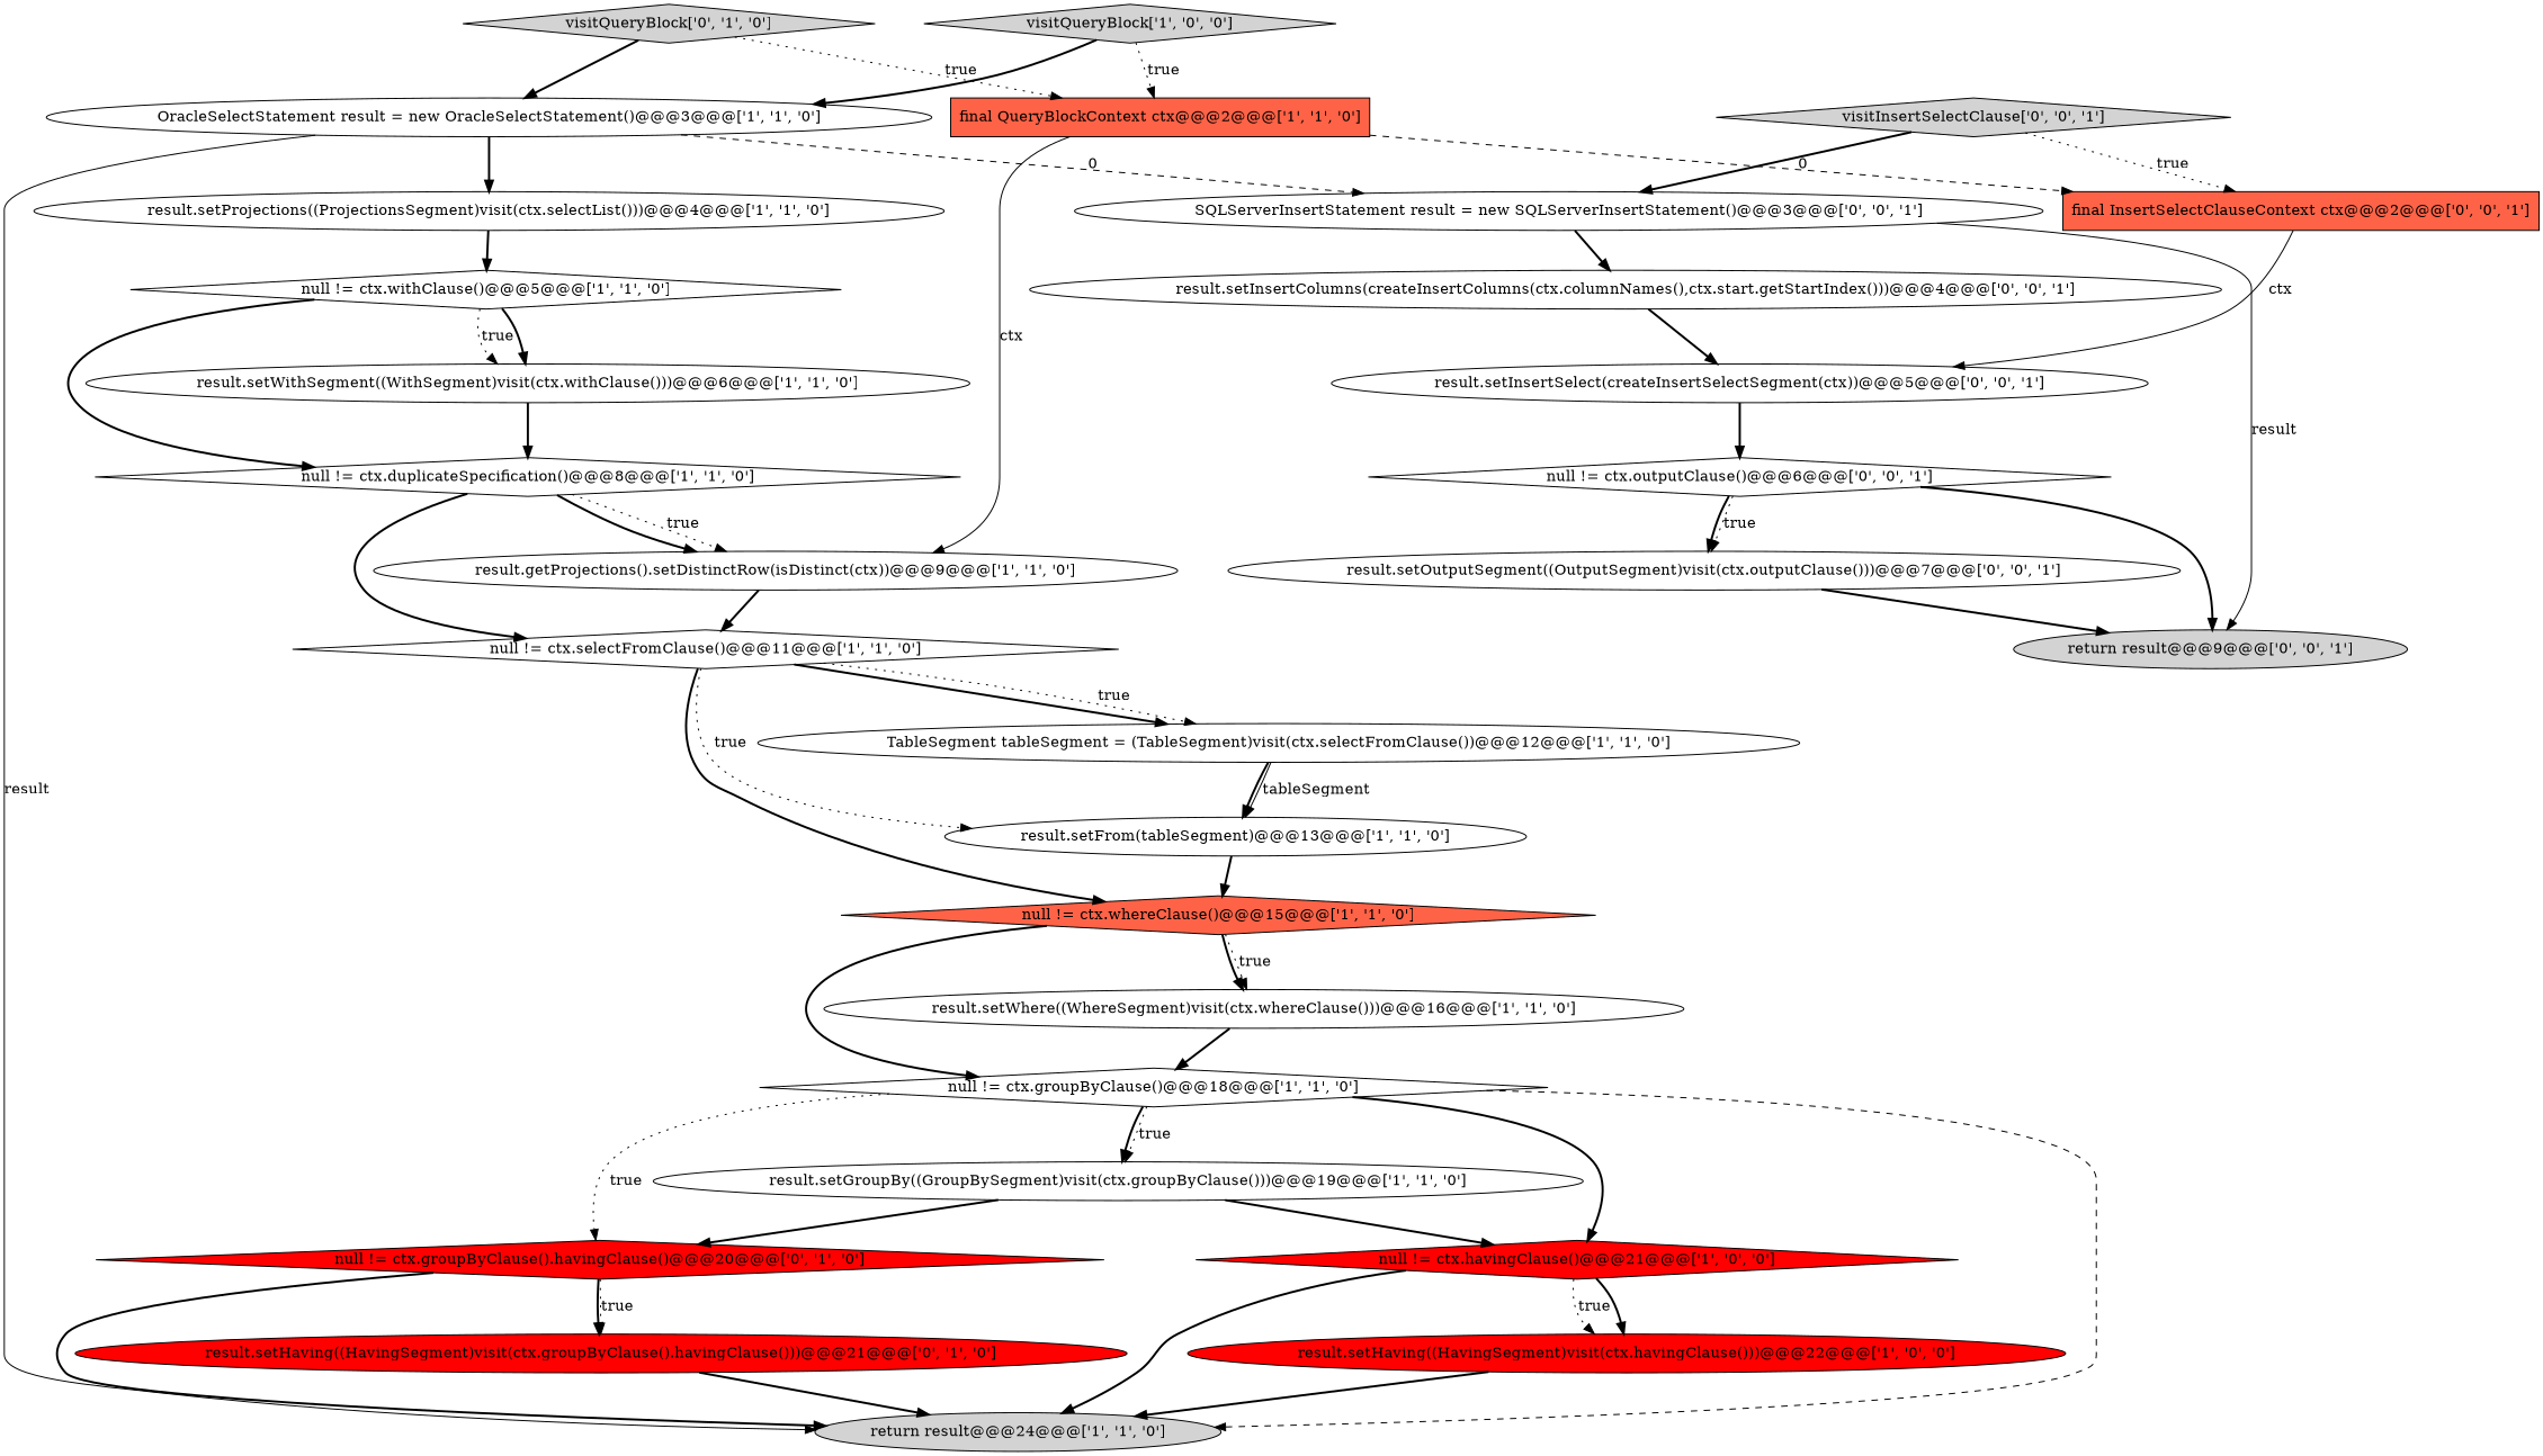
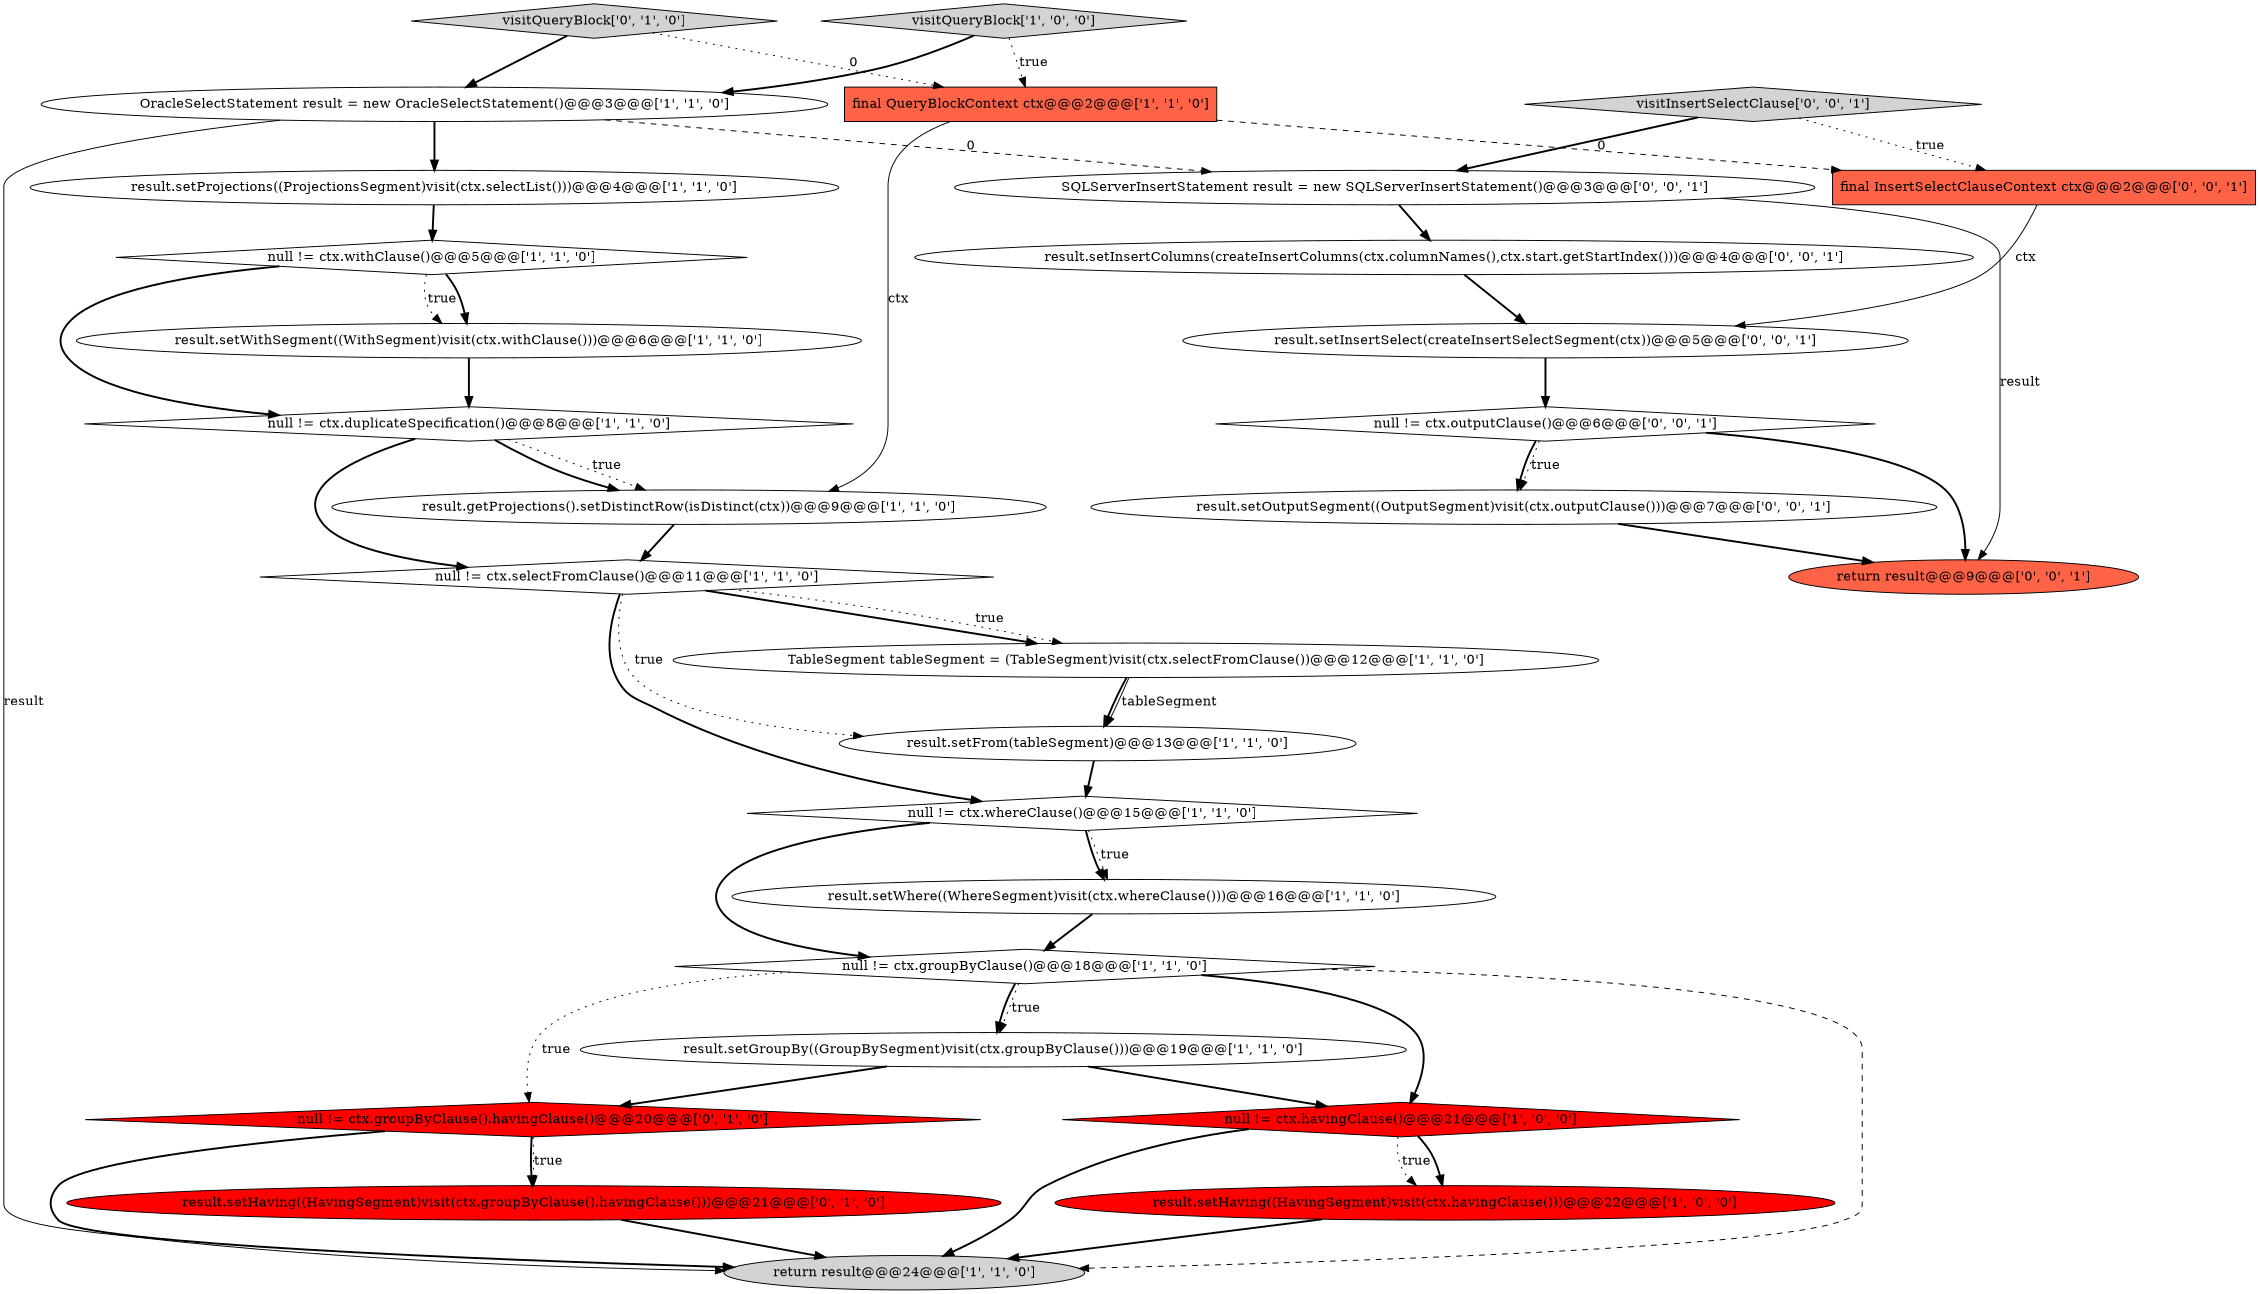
  digraph {
    node [fillcolor=white shape=ellipse style=filled]
    edge [style=bold]
    n1 [label="result.setWhere((WhereSegment)visit(ctx.whereClause()))@@@16@@@['1', '1', '0']"]
    n2 [label="null != ctx.groupByClause()@@@18@@@['1', '1', '0']" shape=diamond]
    n3 [fillcolor=lightgray label="return result@@@24@@@['1', '1', '0']"]
    n4 [label="result.setGroupBy((GroupBySegment)visit(ctx.groupByClause()))@@@19@@@['1', '1', '0']"]
    n5 [fillcolor=red label="null != ctx.havingClause()@@@21@@@['1', '0', '0']" shape=diamond]
    n6 [fillcolor=red label="null != ctx.groupByClause().havingClause()@@@20@@@['0', '1', '0']" shape=diamond]
    n7 [fillcolor=red label="result.setHaving((HavingSegment)visit(ctx.groupByClause().havingClause()))@@@21@@@['0', '1', '0']"]
    n8 [fillcolor=red label="result.setHaving((HavingSegment)visit(ctx.havingClause()))@@@22@@@['1', '0', '0']"]
    n9 [label="result.setOutputSegment((OutputSegment)visit(ctx.outputClause()))@@@7@@@['0', '0', '1']"]
-   n10 [fillcolor=lightgray label="return result@@@9@@@['0', '0', '1']"]
+   n10 [fillcolor=tomato label="return result@@@9@@@['0', '0', '1']"]
    n11 [label="SQLServerInsertStatement result = new SQLServerInsertStatement()@@@3@@@['0', '0', '1']"]
    n12 [label="result.setInsertColumns(createInsertColumns(ctx.columnNames(),ctx.start.getStartIndex()))@@@4@@@['0', '0', '1']"]
    n13 [label="result.setInsertSelect(createInsertSelectSegment(ctx))@@@5@@@['0', '0', '1']"]
-   n14 [fillcolor=tomato label="null != ctx.whereClause()@@@15@@@['1', '1', '0']" shape=diamond]
+   n14 [label="null != ctx.whereClause()@@@15@@@['1', '1', '0']" shape=diamond]
    n15 [label="null != ctx.duplicateSpecification()@@@8@@@['1', '1', '0']" shape=diamond]
    n16 [label="null != ctx.selectFromClause()@@@11@@@['1', '1', '0']" shape=diamond]
    n17 [label="result.getProjections().setDistinctRow(isDistinct(ctx))@@@9@@@['1', '1', '0']"]
    n18 [label="result.setFrom(tableSegment)@@@13@@@['1', '1', '0']"]
    n19 [label="TableSegment tableSegment = (TableSegment)visit(ctx.selectFromClause())@@@12@@@['1', '1', '0']"]
    n20 [fillcolor=tomato label="final InsertSelectClauseContext ctx@@@2@@@['0', '0', '1']" shape=box]
    n21 [label="null != ctx.outputClause()@@@6@@@['0', '0', '1']" shape=diamond]
    n22 [label="null != ctx.withClause()@@@5@@@['1', '1', '0']" shape=diamond]
    n23 [label="result.setWithSegment((WithSegment)visit(ctx.withClause()))@@@6@@@['1', '1', '0']"]
    n24 [fillcolor=lightgray label="visitQueryBlock['0', '1', '0']" shape=diamond]
    n25 [fillcolor=tomato label="final QueryBlockContext ctx@@@2@@@['1', '1', '0']" shape=box]
    n26 [label="OracleSelectStatement result = new OracleSelectStatement()@@@3@@@['1', '1', '0']"]
    n27 [label="result.setProjections((ProjectionsSegment)visit(ctx.selectList()))@@@4@@@['1', '1', '0']"]
    n28 [fillcolor=lightgray label="visitInsertSelectClause['0', '0', '1']" shape=diamond]
    n29 [fillcolor=lightgray label="visitQueryBlock['1', '0', '0']" shape=diamond]
    n1 -> n2
    n2 -> n3 [style=dashed]
    n2 -> n4
    n2 -> n4 [label=true style=dotted]
    n2 -> n5
    n2 -> n6 [label=true style=dotted]
    n4 -> n5
    n4 -> n6
    n5 -> n3
    n5 -> n8 [label=true style=dotted]
    n5 -> n8
    n6 -> n3
    n6 -> n7
    n6 -> n7 [label=true style=dotted]
    n7 -> n3
    n8 -> n3
    n9 -> n10
    n11 -> n10 [label=result style=solid]
    n11 -> n12
    n12 -> n13
    n13 -> n21
    n14 -> n1
    n14 -> n1 [label=true style=dotted]
    n14 -> n2
    n15 -> n16
    n15 -> n17 [label=true style=dotted]
    n15 -> n17
    n16 -> n14
    n16 -> n18 [label=true style=dotted]
    n16 -> n19
    n16 -> n19 [label=true style=dotted]
    n17 -> n16
    n18 -> n14
    n19 -> n18 [label=tableSegment style=solid]
    n19 -> n18
    n20 -> n13 [label=ctx style=solid]
    n21 -> n9 [label=true style=dotted]
    n21 -> n9
    n21 -> n10
    n22 -> n15
    n22 -> n23 [label=true style=dotted]
    n22 -> n23
    n23 -> n15
-   n24 -> n25 [label=true style=dotted]
+   n24 -> n25 [label=0 style=dotted]
    n24 -> n26
    n25 -> n17 [label=ctx style=solid]
    n25 -> n20 [label=0 style=dashed]
    n26 -> n3 [label=result style=solid]
    n26 -> n11 [label=0 style=dashed]
    n26 -> n27
    n27 -> n22
    n28 -> n11
    n28 -> n20 [label=true style=dotted]
    n29 -> n25 [label=true style=dotted]
    n29 -> n26
  }
